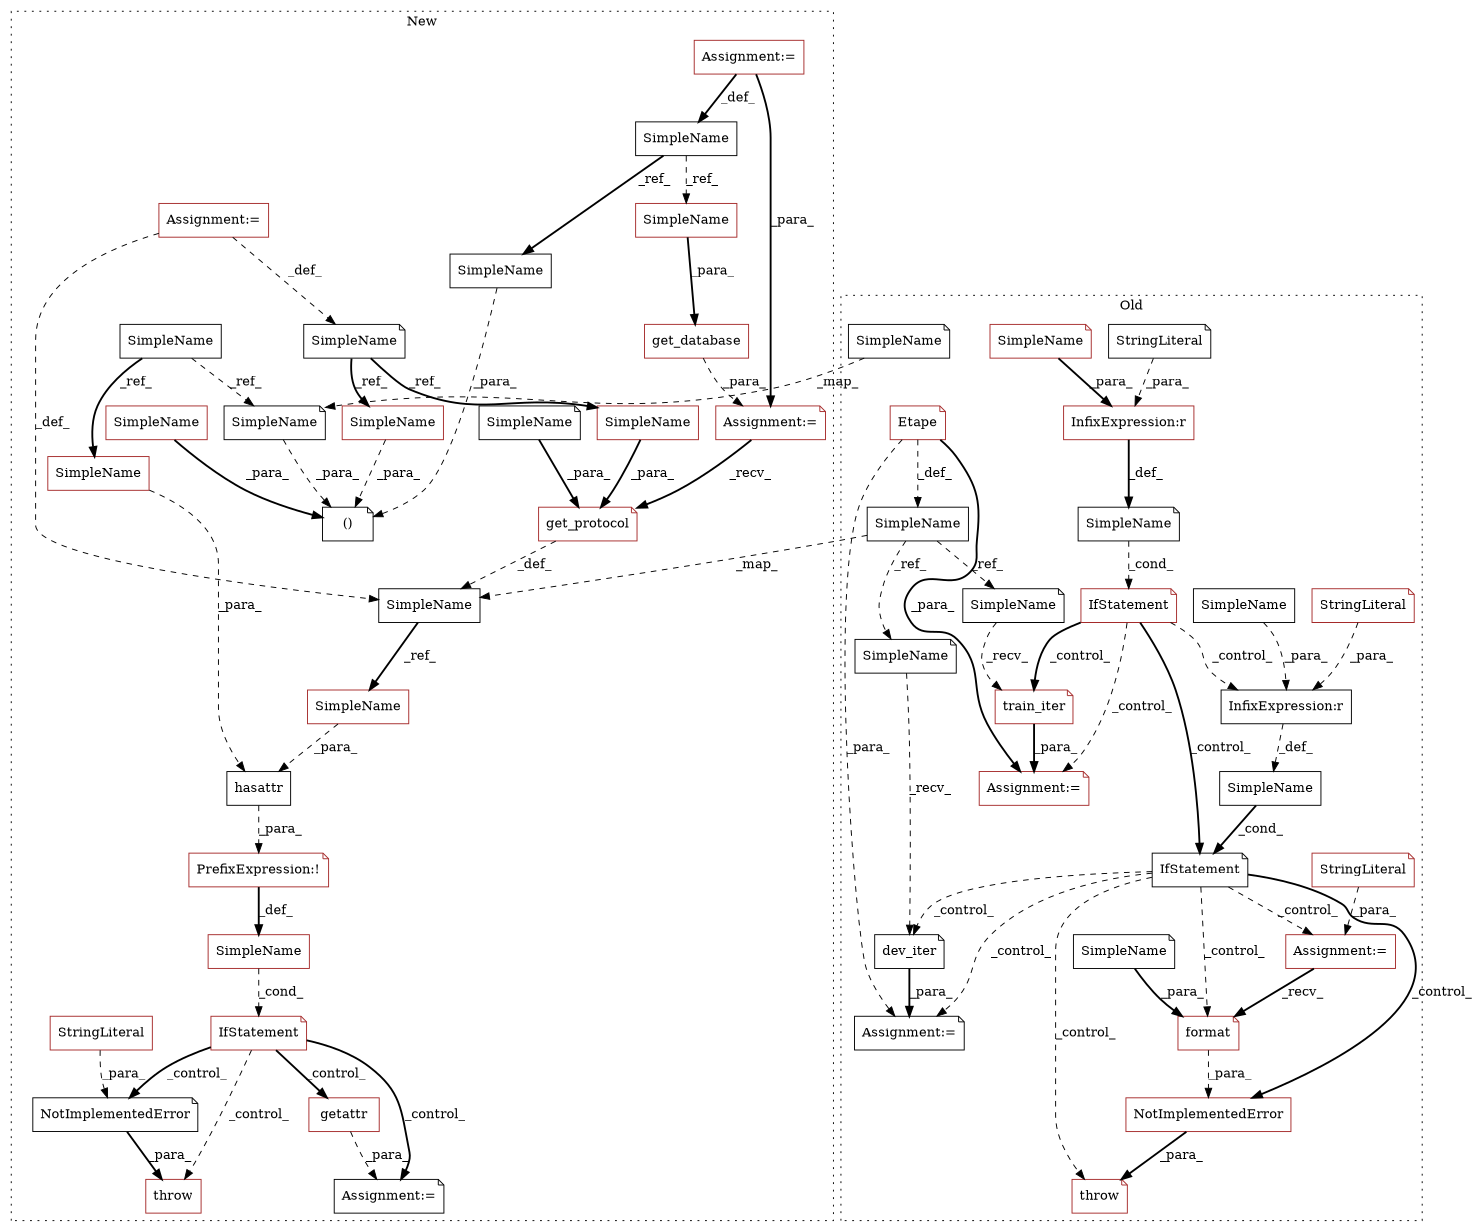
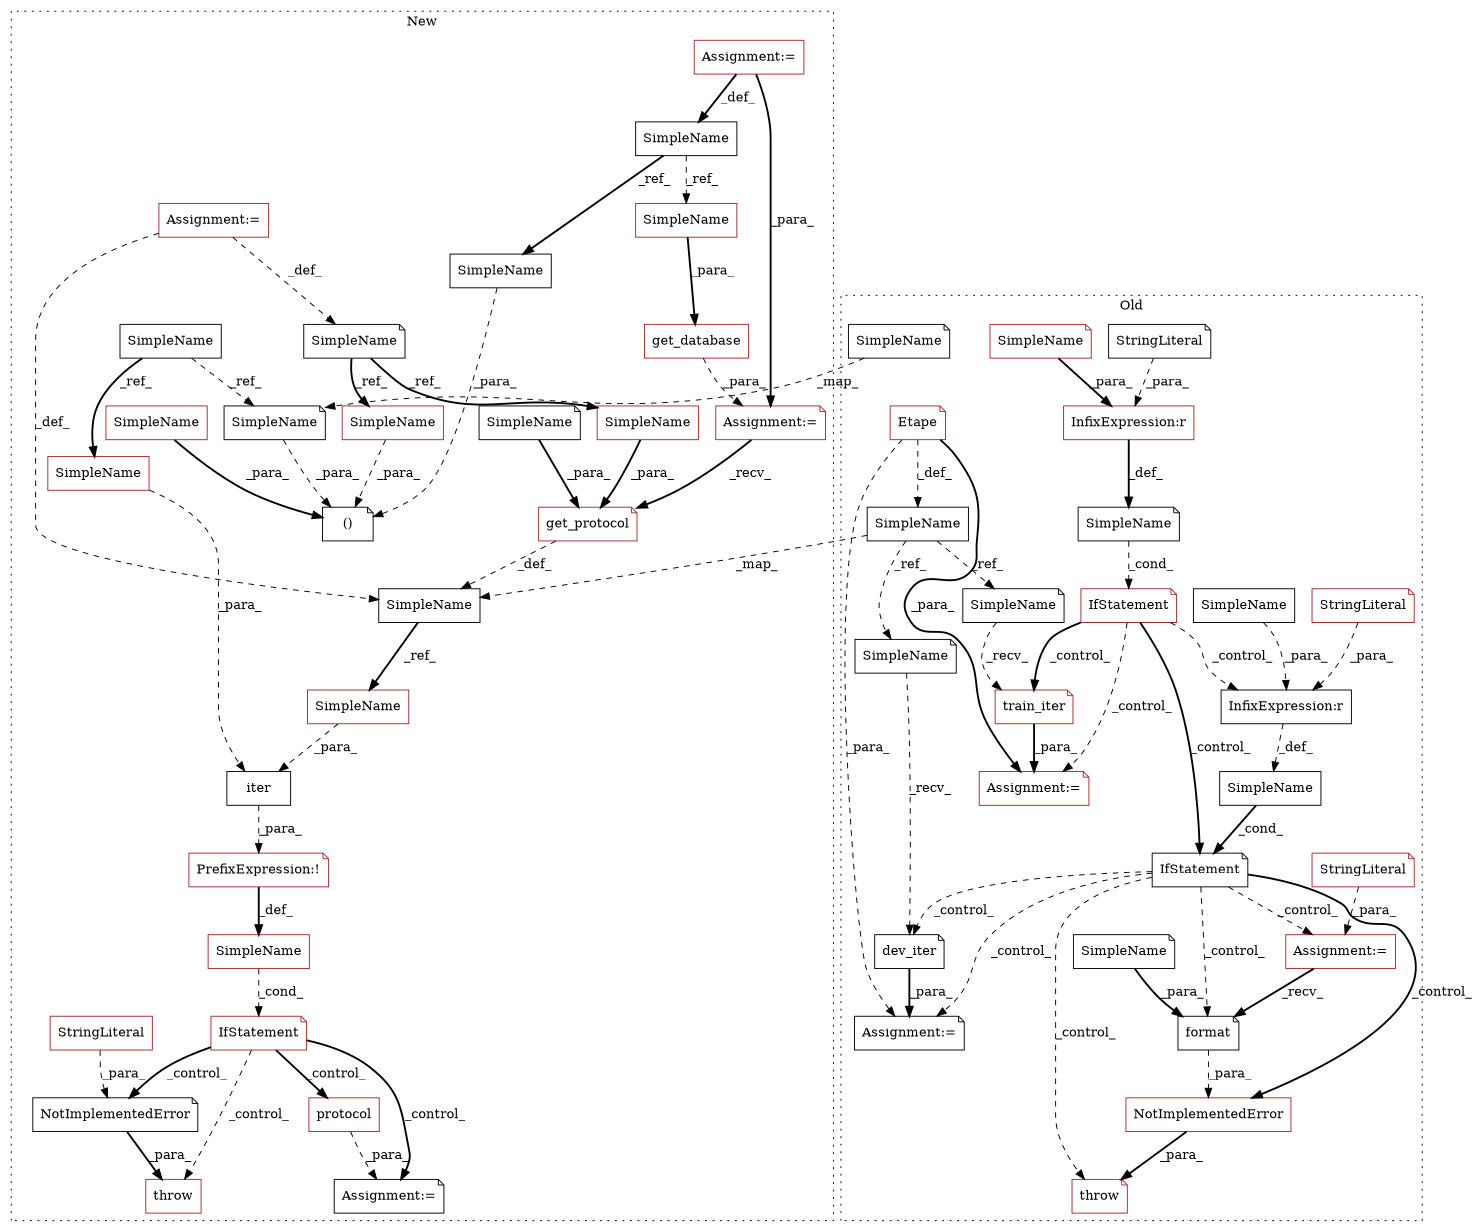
  digraph {
    node [a=42 color=brown l=6 shape=note]
    edge [style=dashed]
    n1 [a=32 l="20,1" label=NotImplementedError s="2493,2531" shape=box]
    n2 [color=black label=SimpleName l=""]
    n3 [a=53 label=throw s=2487]
-   n4 [a=32 l="7,1" label=format s="2517,2530"]
+   n4 [a=32 color=black l="7,1" label=format s="2517,2530"]
    n5 [a=32 l=12 label=train_iter s=2315]
    n6 [a=32 l="6,1" label=Etape s="2236,2253"]
    n7 [color=black label=SimpleName shape=box l=""]
    n8 [a=32 color=black l=10 label=dev_iter s=2398]
    n9 [a=27 color=black l=4 label="InfixExpression:r" s=2355 shape=box]
    n10 [a=27 l=4 label="InfixExpression:r" s=2270 shape=box]
    n11 [color=black l=8 label=SimpleName s=2227 shape=box]
    n12 [a=25 l="4,2" label=IfStatement s="2260,2281"]
    n13 [a=7 l=1 label="Assignment:=" s=2305]
    n14 [a=25 color=black l="4,2" label=IfStatement s="2345,2364"]
    n15 [a=7 l=1 label="Assignment:=" s=2433 shape=box]
    n16 [a=7 color=black l=1 label="Assignment:=" s=2388]
    n17 [a=45 l=45 label=StringLiteral s=2434]
    n18 [a=45 color=black l=7 label=StringLiteral s=2274]
    n19 [a=45 l=5 label=StringLiteral s=2359]
    n20 [color=black label=SimpleName s=2524]
    n21 [color=black label=SimpleName s=2056]
    n22 [color=black label=SimpleName s=2349 shape=box]
    n23 [label=SimpleName s=2264]
    n24 [color=black l=8 label=SimpleName s=2306]
    n25 [color=black l=8 label=SimpleName s=2389]
    n26 [a=32 l="13,1" label=get_protocol s="2237,2263"]
    n27 [a=38 l=1 label="PrefixExpression:!" s=2274]
    n28 [a=32 color=black l="20,1" label=NotImplementedError s="2315,2337"]
    n29 [label=SimpleName shape=box l=""]
    n30 [a=53 label=throw s=2309 shape=box]
-   n31 [a=32 l=9 label=getattr s=2365 shape=box]
+   n31 [a=32 l=9 label=protocol s=2365 shape=box]
    n32 [a=32 l="13,1" label=get_database s="2181,2212" shape=box]
    n33 [a=45 l=2 label=StringLiteral s=2335 shape=box]
    n34 [color=black l=2 label=SimpleName s=1905 shape=box]
    n35 [a=106 color=black l=59 label="()" s=2087]
    n36 [color=black label=SimpleName s=1889 shape=box]
    n37 [color=black l=8 label=SimpleName s=2219 shape=box]
    n38 [a=25 l="4,2" label=IfStatement s="2270,2299"]
    n39 [color=black l=4 label=SimpleName s=1764]
-   n40 [a=32 color=black l="8,1" label=hasattr s="2275,2298" shape=box]
+   n40 [a=32 color=black l="8,1" label=iter s="2275,2298" shape=box]
    n41 [a=7 l=4 label="Assignment:=" s=1764 shape=box]
    n42 [a=7 color=black l=1 label="Assignment:=" s=2364]
    n43 [a=7 l=1 label="Assignment:=" s=2180]
    n44 [a=7 l=2 label="Assignment:=" s=1905 shape=box]
    n45 [l=2 label=SimpleName s=2194 shape=box]
    n46 [color=black l=2 label=SimpleName s=2087 shape=box]
    n47 [color=black l=8 label=SimpleName s=2255]
    n48 [l=8 label=SimpleName s=2119 shape=box]
    n49 [color=black label=SimpleName s=2140]
    n50 [label=SimpleName s=2292 shape=box]
    n51 [l=8 label=SimpleName s=2283 shape=box]
    n52 [l=4 label=SimpleName s=2250 shape=box]
    n53 [l=4 label=SimpleName s=2102 shape=box]
    subgraph cluster_1 {
      label=Old
      style=dotted
      n1
      n2
      n3
      n4
      n5
      n6
      n7
      n8
      n9
      n10
      n11
      n12
      n13
      n14
      n15
      n16
      n17
      n18
      n19
      n20
      n21
      n22
      n23
      n24
      n25
    }
    subgraph cluster_2 {
      label=New
      style=dotted
      n26
      n27
      n28
      n29
      n30
      n31
      n32
      n33
      n34
      n35
      n36
      n37
      n38
      n39
      n40
      n41
      n42
      n43
      n44
      n45
      n46
      n47
      n48
      n49
      n50
      n51
      n52
      n53
    }
    n1 -> n3 [label=_para_ style=bold]
    n2 -> n12 [label=_cond_]
    n4 -> n1 [label=_para_]
    n5 -> n13 [label=_para_ style=bold]
    n6 -> n11 [label=_def_]
    n6 -> n13 [label=_para_ style=bold]
    n6 -> n16 [label=_para_]
    n7 -> n14 [label=_cond_ style=bold]
    n8 -> n16 [label=_para_ style=bold]
    n9 -> n7 [label=_def_]
    n10 -> n2 [label=_def_ style=bold]
    n11 -> n24 [label=_ref_]
    n11 -> n25 [label=_ref_]
    n11 -> n37 [label=_map_]
    n12 -> n5 [label=_control_ style=bold]
    n12 -> n9 [label=_control_]
    n12 -> n13 [label=_control_]
    n12 -> n14 [label=_control_ style=bold]
    n14 -> n1 [label=_control_ style=bold]
    n14 -> n3 [label=_control_]
    n14 -> n4 [label=_control_]
    n14 -> n8 [label=_control_]
    n14 -> n15 [label=_control_]
    n14 -> n16 [label=_control_]
    n15 -> n4 [label=_recv_ style=bold]
    n17 -> n15 [label=_para_]
    n18 -> n10 [label=_para_]
    n19 -> n9 [label=_para_]
    n20 -> n4 [label=_para_ style=bold]
    n21 -> n49 [label=_map_]
    n22 -> n9 [label=_para_]
    n23 -> n10 [label=_para_ style=bold]
    n24 -> n5 [label=_recv_]
    n25 -> n8 [label=_recv_]
    n26 -> n37 [label=_def_]
    n27 -> n29 [label=_def_ style=bold]
    n28 -> n30 [label=_para_ style=bold]
    n29 -> n38 [label=_cond_]
    n31 -> n42 [label=_para_]
    n32 -> n43 [label=_para_]
    n33 -> n28 [label=_para_]
    n34 -> n45 [label=_ref_]
    n34 -> n46 [label=_ref_ style=bold]
    n36 -> n49 [label=_ref_]
    n36 -> n50 [label=_ref_ style=bold]
    n37 -> n51 [label=_ref_ style=bold]
    n38 -> n28 [label=_control_ style=bold]
    n38 -> n30 [label=_control_]
    n38 -> n31 [label=_control_ style=bold]
    n38 -> n42 [label=_control_ style=bold]
    n39 -> n52 [label=_ref_ style=bold]
    n39 -> n53 [label=_ref_ style=bold]
    n40 -> n27 [label=_para_]
    n41 -> n37 [label=_def_]
    n41 -> n39 [label=_def_]
    n43 -> n26 [label=_recv_ style=bold]
    n44 -> n34 [label=_def_ style=bold]
    n44 -> n43 [label=_para_ style=bold]
    n45 -> n32 [label=_para_ style=bold]
    n46 -> n35 [label=_para_]
    n47 -> n26 [label=_para_ style=bold]
    n48 -> n35 [label=_para_ style=bold]
    n49 -> n35 [label=_para_]
    n50 -> n40 [label=_para_]
    n51 -> n40 [label=_para_]
    n52 -> n26 [label=_para_ style=bold]
    n53 -> n35 [label=_para_]
  }
